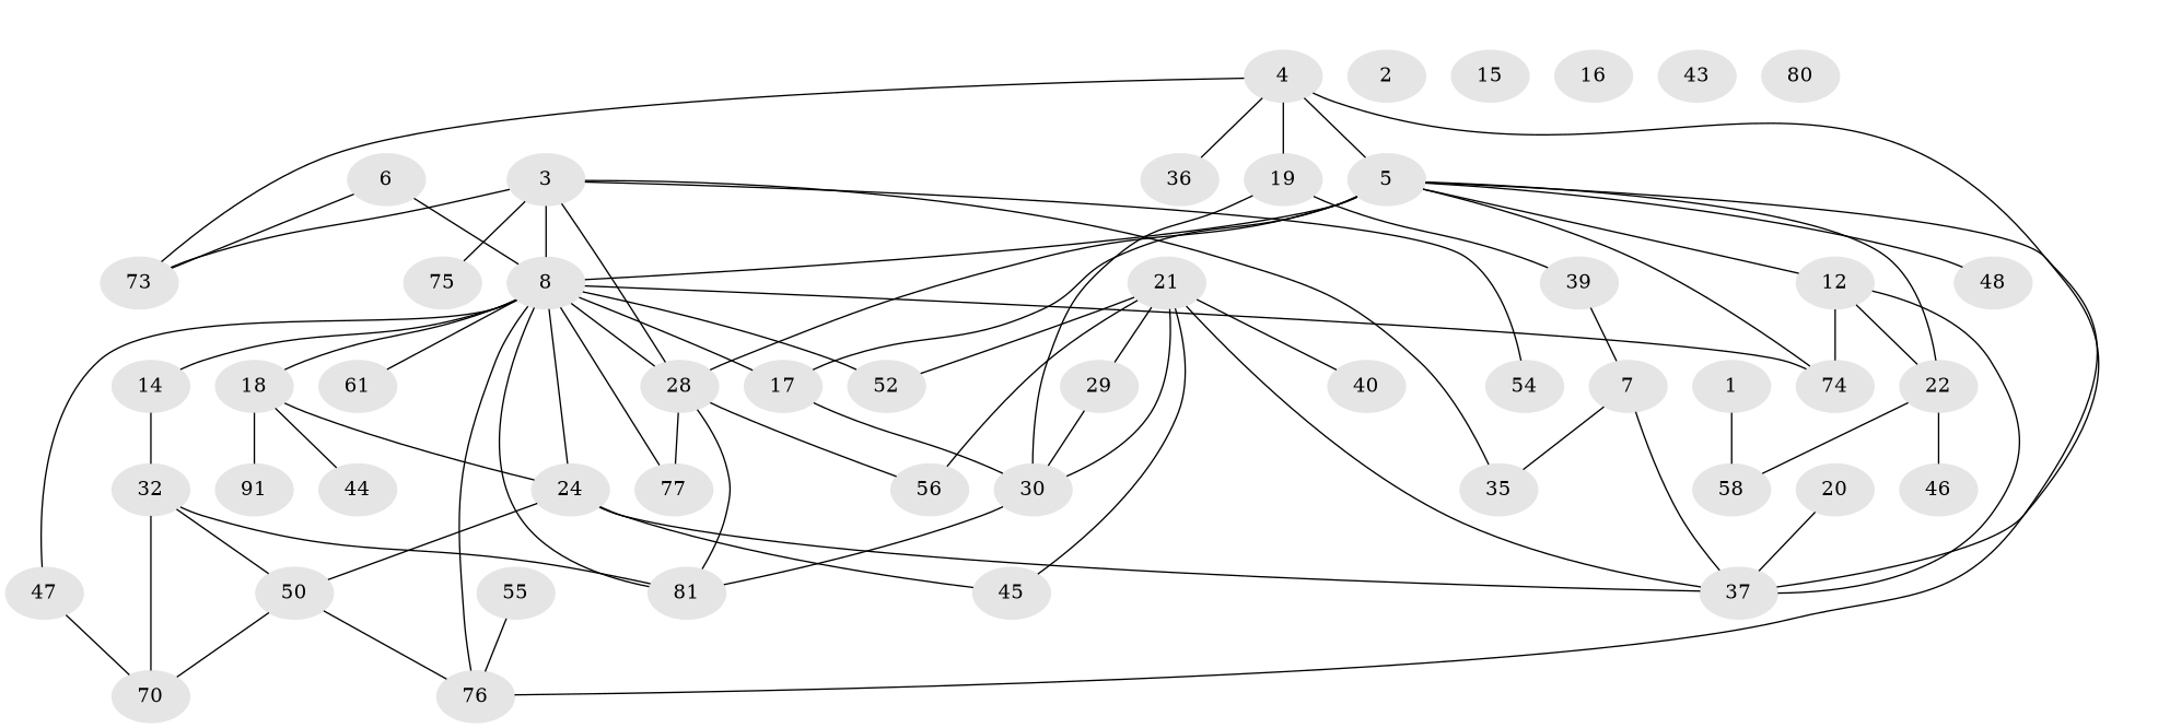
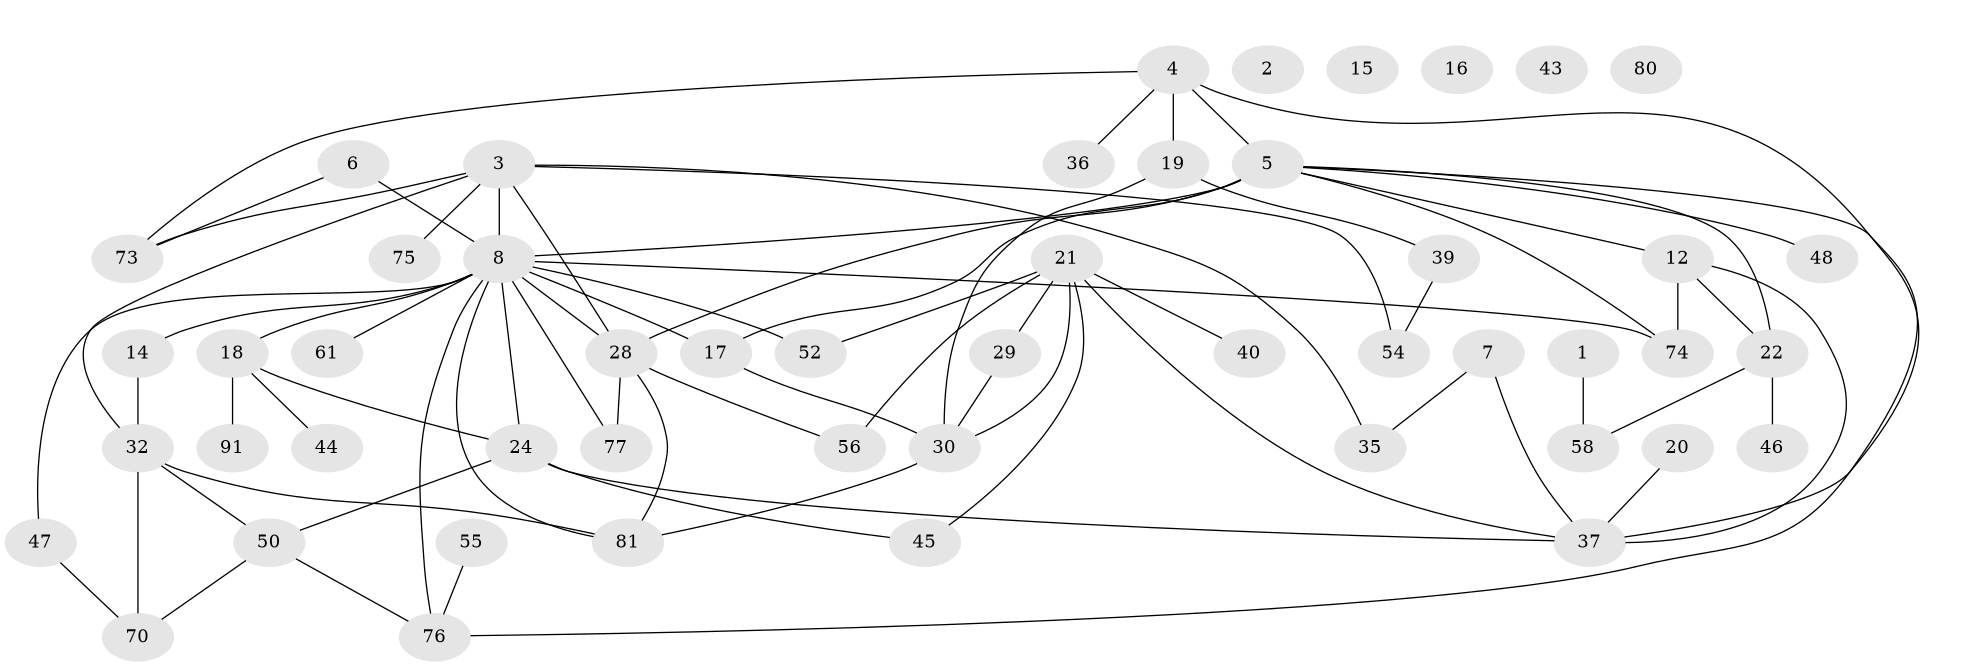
  graph {
    node [color=gray90 style=filled]
    1 [super="+68"]
    58 [super="+65"]
    2
    3 [super="+34+69"]
    8 [super="+60+13+78+86"]
    32 [super="+64"]
    35
    54 [super="+95"]
    73
    75 [super="+83"]
    28 [super="+66"]
    17
    74
    76 [super="+89"]
    14 [super="+27"]
    18 [super="+98+26"]
    24 [super="+53+57+72"]
    47
    52
    61
    77
    81
    50 [super="+90"]
    70
    4 [super="+10"]
    5 [super="+11+42+63"]
    19 [super="+33+38"]
    36
    37 [super="+45"]
    12 [super="+23+62"]
    22 [super="+51"]
    48
    30 [super="+41"]
    39
    46
    56 [super="+67"]
    6 [super="+79"]
    7 [super="+9"]
    44
    91
    n41 [label=45 super="+85"]
    15
    16
    20
    21 [super="+31"]
    29
    40
    43
    55
    80
    1 -- 58
    3 -- 8
+   3 -- 32
    3 -- 35
    3 -- 54
    3 -- 73
    3 -- 75
    3 -- 28
    8 -- 28
    8 -- 17
    8 -- 74
    8 -- 76
    8 -- 14
    8 -- 18 [weight=2]
    8 -- 24
    8 -- 47
    8 -- 52
    8 -- 61 [weight=2]
    8 -- 77
    8 -- 81
    32 -- 81
    32 -- 50
    32 -- 70
    28 -- 77
    28 -- 81
    28 -- 56
    17 -- 30
    14 -- 32
    18 -- 24
    18 -- 44
    18 -- 91
    24 -- 50
    24 -- 37
    24 -- n41
    47 -- 70
    50 -- 76
    50 -- 70
    4 -- 73
    4 -- 5
    4 -- 19
    4 -- 36
    4 -- 37
    5 -- 8 [weight=3]
    5 -- 28
    5 -- 17
    5 -- 74
    5 -- 76
    5 -- 12
    5 -- 22
    5 -- 48
    19 -- 30
    19 -- 39
    12 -- 74
    12 -- 37
    12 -- 22 [weight=2]
    22 -- 58
    22 -- 46
    30 -- 81
-   39 -- 7 [weight=2]
+   39 -- 54 [weight=2]
    6 -- 8
    6 -- 73
    7 -- 35
    7 -- 37
    20 -- 37
    21 -- 52
    21 -- 37
    21 -- 30
    21 -- 56 [weight=2]
    21 -- n41
    21 -- 29
    21 -- 40
    29 -- 30
    55 -- 76
  }
